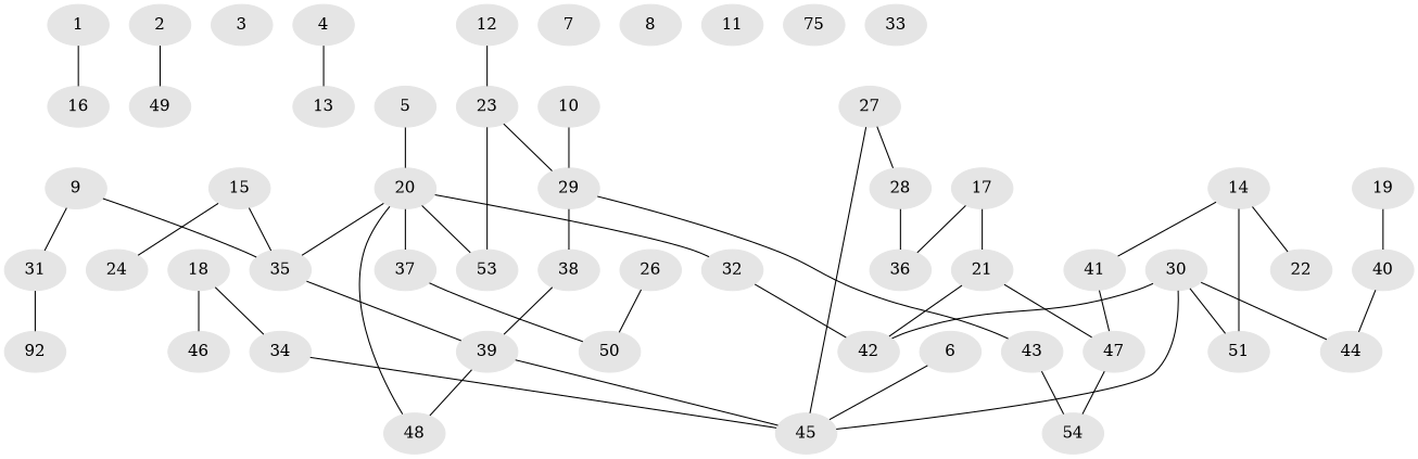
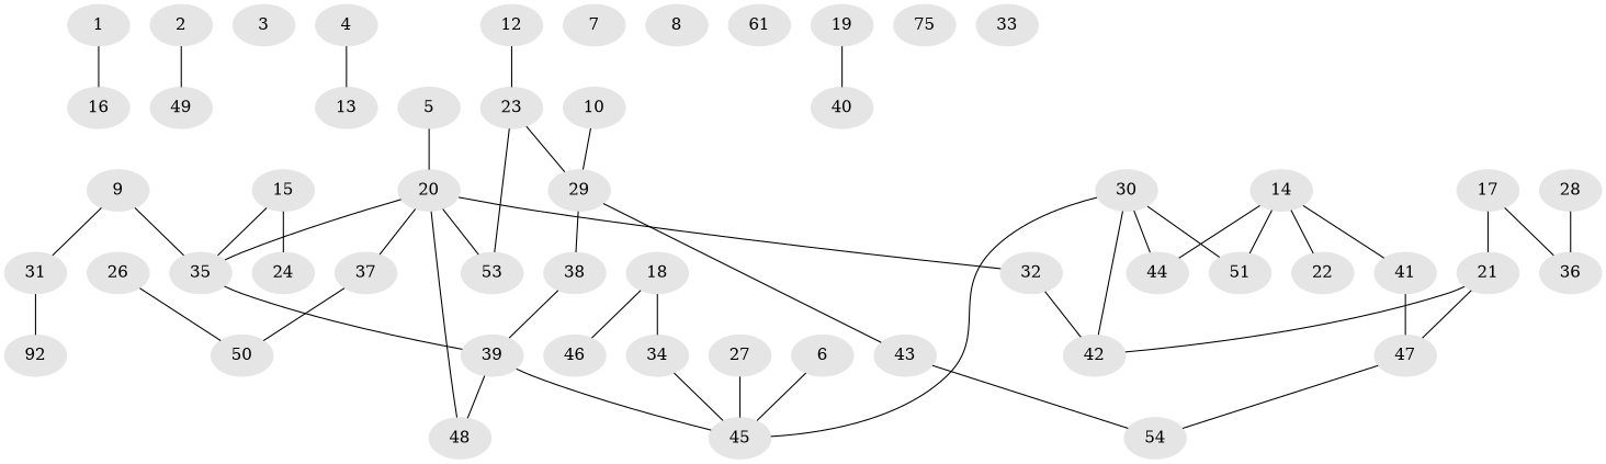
  graph {
    node [color=gray90 style=filled]
    1
    16
    2
    49
    3
    4
    13
    5
    20
    35
    32
    37
    48
    53
    6
    45
    7
    8
    9
    31
    n21 [label=92]
    39
    10
    29
    38
    43
-   11
+   11 [label=61]
    12
    23
    14
    22
    41
    44
    51
    47
    15
    24
    17
    36
    21
    18
    34
    46
    19
    40
    42
    50
    54
    n49 [label=75]
    26
    27
    28
    30
    33
    1 -- 16
    2 -- 49
    4 -- 13
    5 -- 20
    20 -- 35
    20 -- 32
    20 -- 37
    20 -- 48
    20 -- 53
    35 -- 39
    32 -- 42
    37 -- 50
    6 -- 45
    9 -- 35
    9 -- 31
    31 -- n21
    39 -- 48
    39 -- 45
    10 -- 29
    29 -- 38
    29 -- 43
    38 -- 39
    43 -- 54
    12 -- 23
    23 -- 53
    23 -- 29
    14 -- 22
    14 -- 41
-   40 -- 44
+   14 -- 44
    14 -- 51
    41 -- 47
    47 -- 54
    15 -- 35
    15 -- 24
    17 -- 36
    17 -- 21
    21 -- 47
    21 -- 42
    18 -- 34
    18 -- 46
    34 -- 45
    19 -- 40
    26 -- 50
    27 -- 45
-   27 -- 28
    28 -- 36
    30 -- 45
    30 -- 44
    30 -- 51
    30 -- 42
  }
